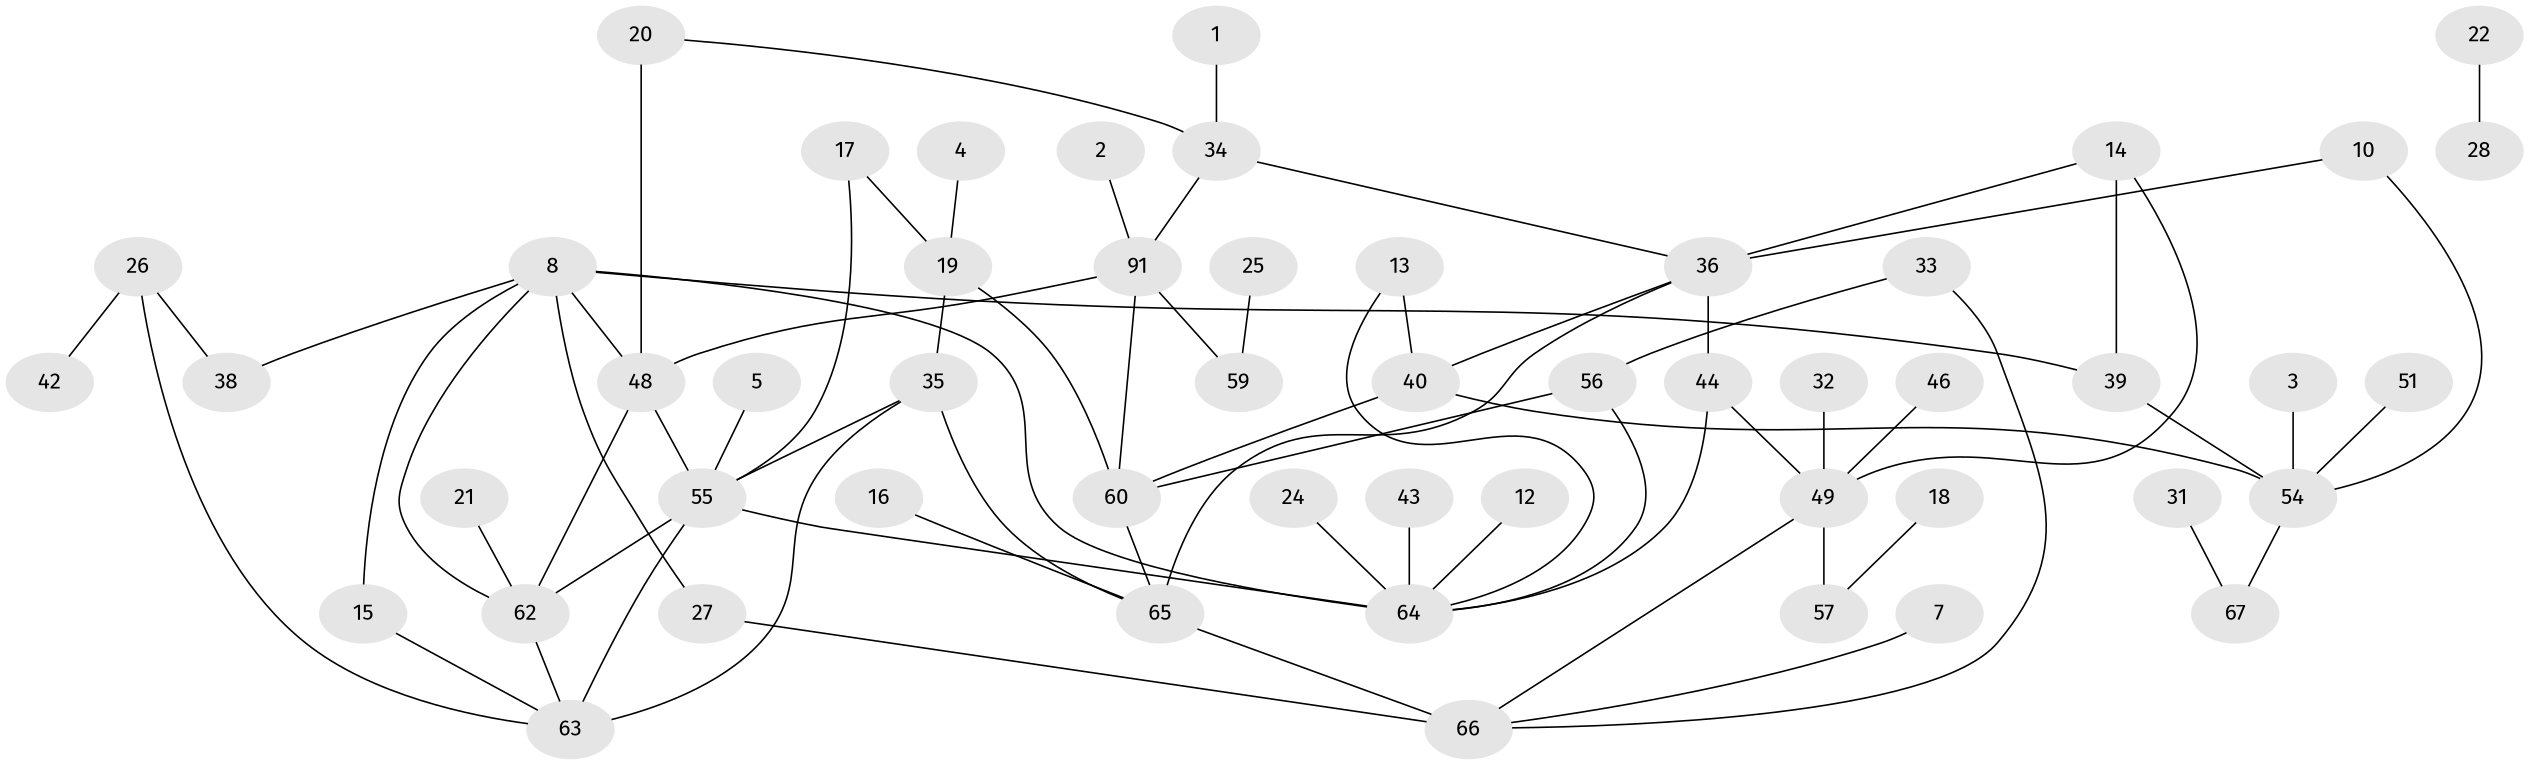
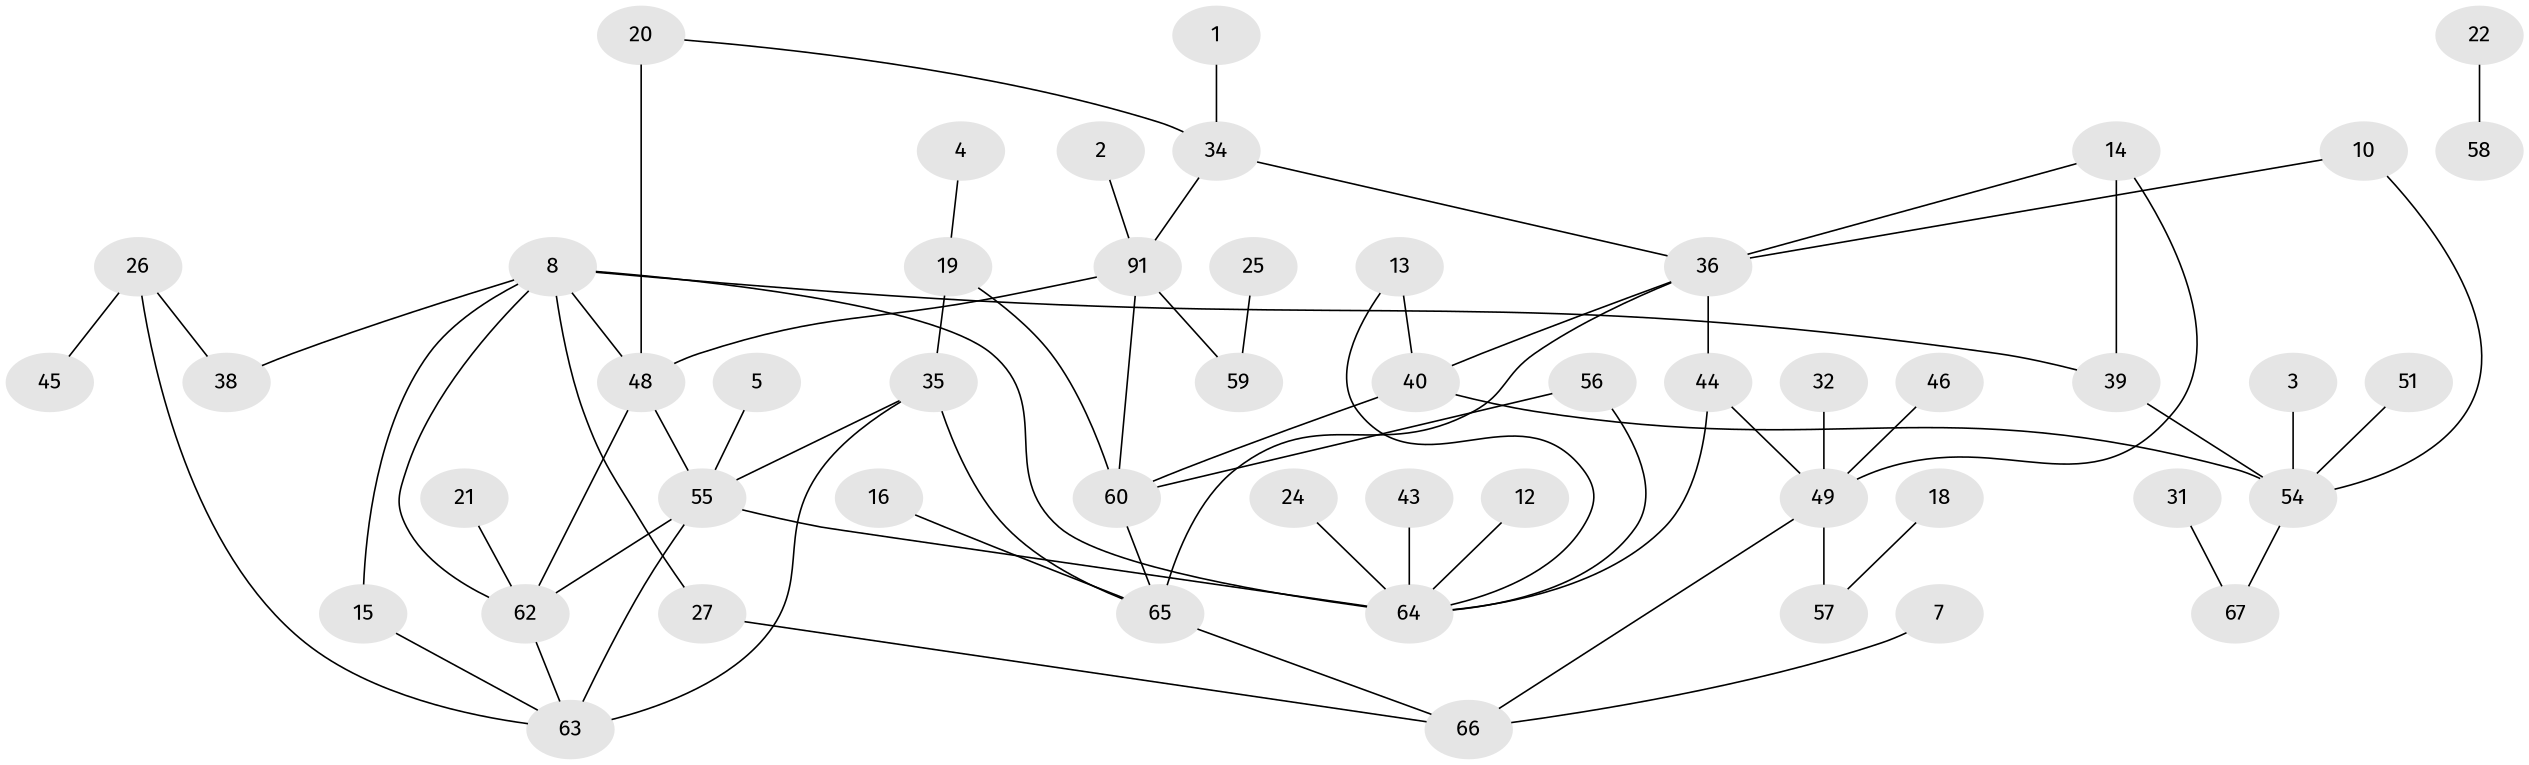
  graph {
    fontname="Fira Sans"
    node [color=gray90 fontname="Fira Sans" style=filled]
    edge [fontname="Fira Sans" weight=1.0]
    1
    34
    n3 [label=91]
    36
    2
    48
    60
    n8 [label=59]
    3
    54
    67
    4
    19
    35
    5
    55
    63
    62
    64
    7
    66
    8
    15
    27
    38
    39
    10
    40
    65
    44
    12
    13
    14
    49
    57
    16
-   17
    18
    21
    22
-   28
+   28 [label=58]
    n42 [label=20]
    24
    25
    26
-   42
-   33
+   42 [label=45]
    56
    31
    32
    43
    46
    51
    1 -- 34
    34 -- n3
    34 -- 36
    n3 -- 48
    n3 -- 60
    n3 -- n8
    36 -- 40
    36 -- 65
    36 -- 44 [weight=2.0]
    2 -- n3
    48 -- 55
    48 -- 62
    60 -- 65
    3 -- 54
    54 -- 67
    4 -- 19
    19 -- 60
    19 -- 35
    35 -- 55
    35 -- 63 [weight=2.0]
    35 -- 65
    5 -- 55
    55 -- 63
    55 -- 62
    55 -- 64 [weight=2.0]
    62 -- 63
    7 -- 66
    8 -- 48
    8 -- 62
    8 -- 64
    8 -- 15
    8 -- 27
    8 -- 38
    8 -- 39
    15 -- 63
    27 -- 66
    39 -- 54
    10 -- 36
    10 -- 54
    40 -- 60
    40 -- 54
    65 -- 66 [weight=2.0]
    44 -- 64
    44 -- 49
    12 -- 64
    13 -- 64
    13 -- 40
    14 -- 36
    14 -- 39
    14 -- 49
    49 -- 66
    49 -- 57
    16 -- 65
-   17 -- 19
-   17 -- 55
    18 -- 57
    21 -- 62
    22 -- 28
    n42 -- 34
    n42 -- 48 [weight=2.0]
    24 -- 64
    25 -- n8
    26 -- 63
    26 -- 38
    26 -- 42
-   33 -- 66
-   33 -- 56
    56 -- 60
    56 -- 64
    31 -- 67
    32 -- 49
    43 -- 64
    46 -- 49
    51 -- 54
  }
